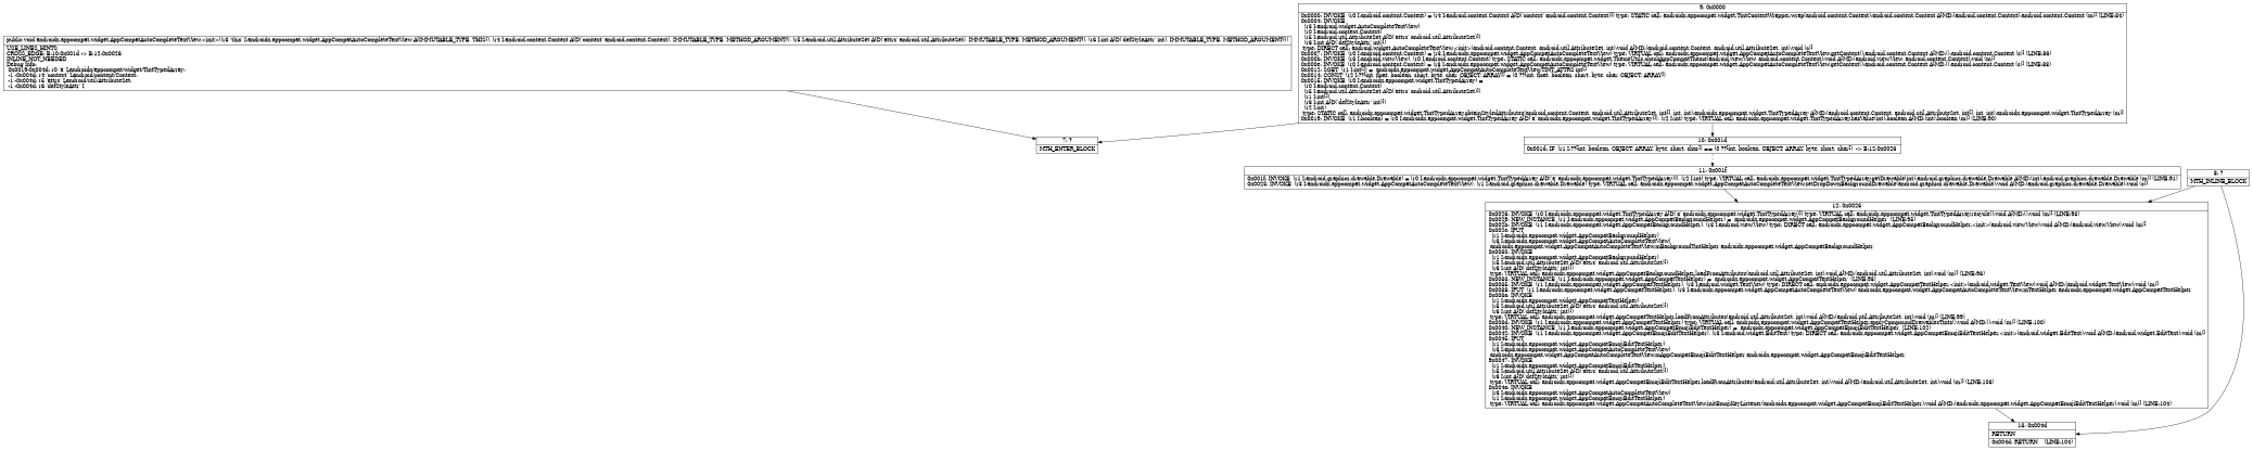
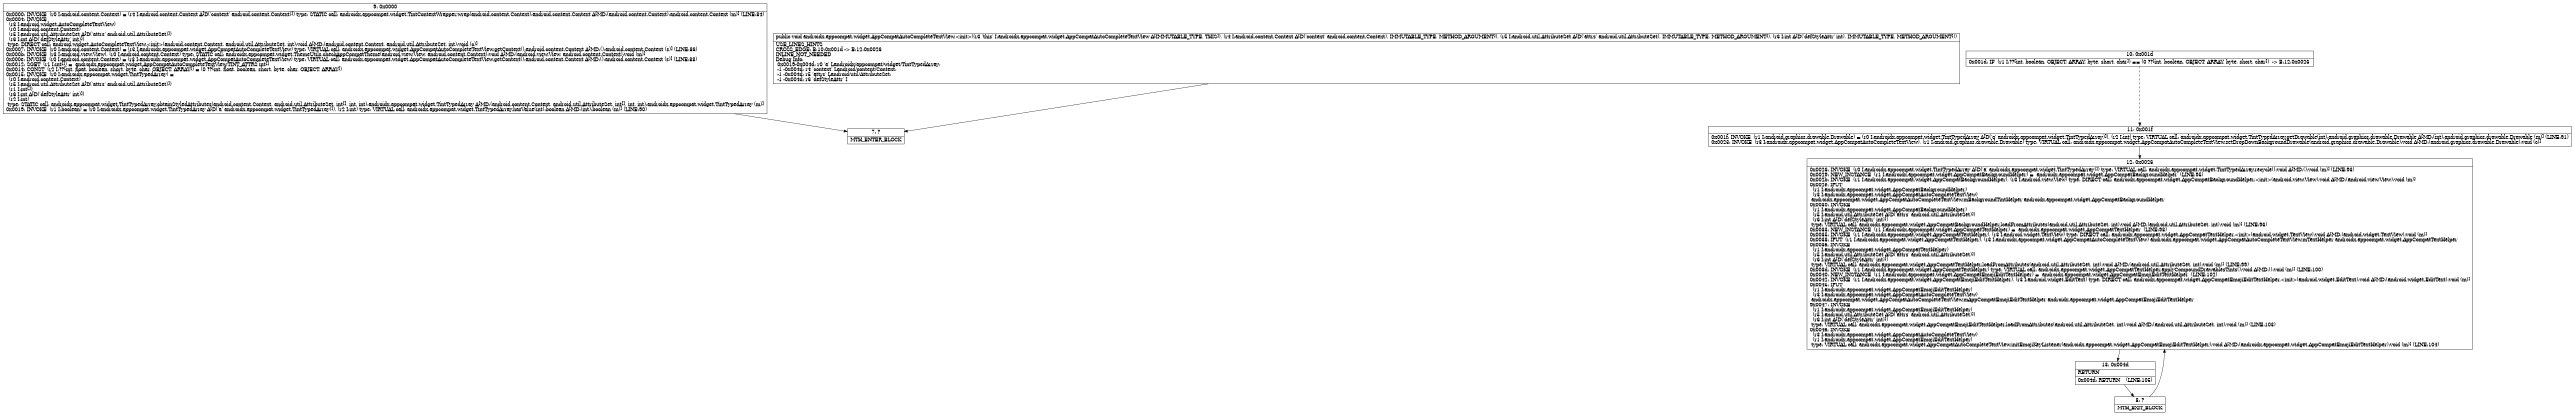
  digraph {
    node [shape=record]
    n1 [label="{7\:\ ?|MTH_ENTER_BLOCK\l}"]
    n2 [label="{9\:\ 0x0000|0x0000: INVOKE  (r0 I:android.content.Context) = (r4 I:android.content.Context A[D('context' android.content.Context)]) type: STATIC call: androidx.appcompat.widget.TintContextWrapper.wrap(android.content.Context):android.content.Context A[MD:(android.content.Context):android.content.Context (m)] (LINE:84)\l0x0004: INVOKE  \l  (r3 I:android.widget.AutoCompleteTextView)\l  (r0 I:android.content.Context)\l  (r5 I:android.util.AttributeSet A[D('attrs' android.util.AttributeSet)])\l  (r6 I:int A[D('defStyleAttr' int)])\l type: DIRECT call: android.widget.AutoCompleteTextView.\<init\>(android.content.Context, android.util.AttributeSet, int):void A[MD:(android.content.Context, android.util.AttributeSet, int):void (c)]\l0x0007: INVOKE  (r0 I:android.content.Context) = (r3 I:androidx.appcompat.widget.AppCompatAutoCompleteTextView) type: VIRTUAL call: androidx.appcompat.widget.AppCompatAutoCompleteTextView.getContext():android.content.Context A[MD:():android.content.Context (s)] (LINE:86)\l0x000b: INVOKE  (r3 I:android.view.View), (r0 I:android.content.Context) type: STATIC call: androidx.appcompat.widget.ThemeUtils.checkAppCompatTheme(android.view.View, android.content.Context):void A[MD:(android.view.View, android.content.Context):void (m)]\l0x000e: INVOKE  (r0 I:android.content.Context) = (r3 I:androidx.appcompat.widget.AppCompatAutoCompleteTextView) type: VIRTUAL call: androidx.appcompat.widget.AppCompatAutoCompleteTextView.getContext():android.content.Context A[MD:():android.content.Context (s)] (LINE:88)\l0x0012: SGET  (r1 I:int[]) =  androidx.appcompat.widget.AppCompatAutoCompleteTextView.TINT_ATTRS int[] \l0x0014: CONST  (r2 I:??[int, float, boolean, short, byte, char, OBJECT, ARRAY]) = (0 ??[int, float, boolean, short, byte, char, OBJECT, ARRAY]) \l0x0015: INVOKE  (r0 I:androidx.appcompat.widget.TintTypedArray) = \l  (r0 I:android.content.Context)\l  (r5 I:android.util.AttributeSet A[D('attrs' android.util.AttributeSet)])\l  (r1 I:int[])\l  (r6 I:int A[D('defStyleAttr' int)])\l  (r2 I:int)\l type: STATIC call: androidx.appcompat.widget.TintTypedArray.obtainStyledAttributes(android.content.Context, android.util.AttributeSet, int[], int, int):androidx.appcompat.widget.TintTypedArray A[MD:(android.content.Context, android.util.AttributeSet, int[], int, int):androidx.appcompat.widget.TintTypedArray (m)]\l0x0019: INVOKE  (r1 I:boolean) = (r0 I:androidx.appcompat.widget.TintTypedArray A[D('a' androidx.appcompat.widget.TintTypedArray)]), (r2 I:int) type: VIRTUAL call: androidx.appcompat.widget.TintTypedArray.hasValue(int):boolean A[MD:(int):boolean (m)] (LINE:90)\l}"]
    n3 [label="{10\:\ 0x001d|0x001d: IF  (r1 I:??[int, boolean, OBJECT, ARRAY, byte, short, char]) == (0 ??[int, boolean, OBJECT, ARRAY, byte, short, char])  \-\> B:12:0x0026 \l}"]
    n4 [label="{11\:\ 0x001f|0x001f: INVOKE  (r1 I:android.graphics.drawable.Drawable) = (r0 I:androidx.appcompat.widget.TintTypedArray A[D('a' androidx.appcompat.widget.TintTypedArray)]), (r2 I:int) type: VIRTUAL call: androidx.appcompat.widget.TintTypedArray.getDrawable(int):android.graphics.drawable.Drawable A[MD:(int):android.graphics.drawable.Drawable (m)] (LINE:91)\l0x0023: INVOKE  (r3 I:androidx.appcompat.widget.AppCompatAutoCompleteTextView), (r1 I:android.graphics.drawable.Drawable) type: VIRTUAL call: androidx.appcompat.widget.AppCompatAutoCompleteTextView.setDropDownBackgroundDrawable(android.graphics.drawable.Drawable):void A[MD:(android.graphics.drawable.Drawable):void (c)]\l}"]
    n5 [label="{12\:\ 0x0026|0x0026: INVOKE  (r0 I:androidx.appcompat.widget.TintTypedArray A[D('a' androidx.appcompat.widget.TintTypedArray)]) type: VIRTUAL call: androidx.appcompat.widget.TintTypedArray.recycle():void A[MD:():void (m)] (LINE:93)\l0x0029: NEW_INSTANCE  (r1 I:androidx.appcompat.widget.AppCompatBackgroundHelper) =  androidx.appcompat.widget.AppCompatBackgroundHelper  (LINE:95)\l0x002b: INVOKE  (r1 I:androidx.appcompat.widget.AppCompatBackgroundHelper), (r3 I:android.view.View) type: DIRECT call: androidx.appcompat.widget.AppCompatBackgroundHelper.\<init\>(android.view.View):void A[MD:(android.view.View):void (m)]\l0x002e: IPUT  \l  (r1 I:androidx.appcompat.widget.AppCompatBackgroundHelper)\l  (r3 I:androidx.appcompat.widget.AppCompatAutoCompleteTextView)\l androidx.appcompat.widget.AppCompatAutoCompleteTextView.mBackgroundTintHelper androidx.appcompat.widget.AppCompatBackgroundHelper \l0x0030: INVOKE  \l  (r1 I:androidx.appcompat.widget.AppCompatBackgroundHelper)\l  (r5 I:android.util.AttributeSet A[D('attrs' android.util.AttributeSet)])\l  (r6 I:int A[D('defStyleAttr' int)])\l type: VIRTUAL call: androidx.appcompat.widget.AppCompatBackgroundHelper.loadFromAttributes(android.util.AttributeSet, int):void A[MD:(android.util.AttributeSet, int):void (m)] (LINE:96)\l0x0033: NEW_INSTANCE  (r1 I:androidx.appcompat.widget.AppCompatTextHelper) =  androidx.appcompat.widget.AppCompatTextHelper  (LINE:98)\l0x0035: INVOKE  (r1 I:androidx.appcompat.widget.AppCompatTextHelper), (r3 I:android.widget.TextView) type: DIRECT call: androidx.appcompat.widget.AppCompatTextHelper.\<init\>(android.widget.TextView):void A[MD:(android.widget.TextView):void (m)]\l0x0038: IPUT  (r1 I:androidx.appcompat.widget.AppCompatTextHelper), (r3 I:androidx.appcompat.widget.AppCompatAutoCompleteTextView) androidx.appcompat.widget.AppCompatAutoCompleteTextView.mTextHelper androidx.appcompat.widget.AppCompatTextHelper \l0x003a: INVOKE  \l  (r1 I:androidx.appcompat.widget.AppCompatTextHelper)\l  (r5 I:android.util.AttributeSet A[D('attrs' android.util.AttributeSet)])\l  (r6 I:int A[D('defStyleAttr' int)])\l type: VIRTUAL call: androidx.appcompat.widget.AppCompatTextHelper.loadFromAttributes(android.util.AttributeSet, int):void A[MD:(android.util.AttributeSet, int):void (m)] (LINE:99)\l0x003d: INVOKE  (r1 I:androidx.appcompat.widget.AppCompatTextHelper) type: VIRTUAL call: androidx.appcompat.widget.AppCompatTextHelper.applyCompoundDrawablesTints():void A[MD:():void (m)] (LINE:100)\l0x0040: NEW_INSTANCE  (r1 I:androidx.appcompat.widget.AppCompatEmojiEditTextHelper) =  androidx.appcompat.widget.AppCompatEmojiEditTextHelper  (LINE:102)\l0x0042: INVOKE  (r1 I:androidx.appcompat.widget.AppCompatEmojiEditTextHelper), (r3 I:android.widget.EditText) type: DIRECT call: androidx.appcompat.widget.AppCompatEmojiEditTextHelper.\<init\>(android.widget.EditText):void A[MD:(android.widget.EditText):void (m)]\l0x0045: IPUT  \l  (r1 I:androidx.appcompat.widget.AppCompatEmojiEditTextHelper)\l  (r3 I:androidx.appcompat.widget.AppCompatAutoCompleteTextView)\l androidx.appcompat.widget.AppCompatAutoCompleteTextView.mAppCompatEmojiEditTextHelper androidx.appcompat.widget.AppCompatEmojiEditTextHelper \l9x0047: INVOKE  \l  (r1 I:androidx.appcompat.widget.AppCompatEmojiEditTextHelper)\l  (r5 I:android.util.AttributeSet A[D('attrs' android.util.AttributeSet)])\l  (r6 I:int A[D('defStyleAttr' int)])\l type: VIRTUAL call: androidx.appcompat.widget.AppCompatEmojiEditTextHelper.loadFromAttributes(android.util.AttributeSet, int):void A[MD:(android.util.AttributeSet, int):void (m)] (LINE:103)\l0x004a: INVOKE  \l  (r3 I:androidx.appcompat.widget.AppCompatAutoCompleteTextView)\l  (r1 I:androidx.appcompat.widget.AppCompatEmojiEditTextHelper)\l type: VIRTUAL call: androidx.appcompat.widget.AppCompatAutoCompleteTextView.initEmojiKeyListener(androidx.appcompat.widget.AppCompatEmojiEditTextHelper):void A[MD:(androidx.appcompat.widget.AppCompatEmojiEditTextHelper):void (m)] (LINE:104)\l}"]
-   n6 [label="{13\:\ 0x004d|RETURN\l|0x004d: RETURN    (LINE:104)\l}"]
-   n7 [label="{8\:\ ?|MTH_INLINE_BLOCK\l}"]
+   n6 [label="{13\:\ 0x004d|RETURN\l|0x004d: RETURN    (LINE:105)\l}"]
+   n7 [label="{8\:\ ?|MTH_EXIT_BLOCK\l}"]
    n8 [label="{public void androidx.appcompat.widget.AppCompatAutoCompleteTextView.\<init\>((r3 'this' I:androidx.appcompat.widget.AppCompatAutoCompleteTextView A[IMMUTABLE_TYPE, THIS]), (r4 I:android.content.Context A[D('context' android.content.Context), IMMUTABLE_TYPE, METHOD_ARGUMENT]), (r5 I:android.util.AttributeSet A[D('attrs' android.util.AttributeSet), IMMUTABLE_TYPE, METHOD_ARGUMENT]), (r6 I:int A[D('defStyleAttr' int), IMMUTABLE_TYPE, METHOD_ARGUMENT]))  | USE_LINES_HINTS\lCROSS_EDGE: B:10:0x001d \-\> B:12:0x0026\lINLINE_NOT_NEEDED\lDebug Info:\l  0x0019\-0x004d: r0 'a' Landroidx\/appcompat\/widget\/TintTypedArray;\l  \-1 \-0x004d: r4 'context' Landroid\/content\/Context;\l  \-1 \-0x004d: r5 'attrs' Landroid\/util\/AttributeSet;\l  \-1 \-0x004d: r6 'defStyleAttr' I\l}"]
    n2 -> n1
-   n2 -> n3
    n3 -> n4 [style=dashed]
    n4 -> n5
    n5 -> n6
-   n7 -> n6
+   n6 -> n7
    n7 -> n5
    n8 -> n1
  }
